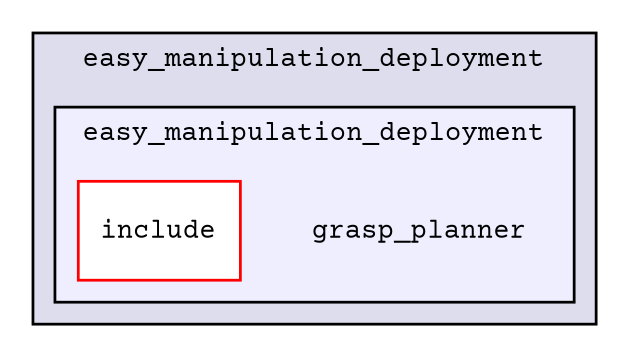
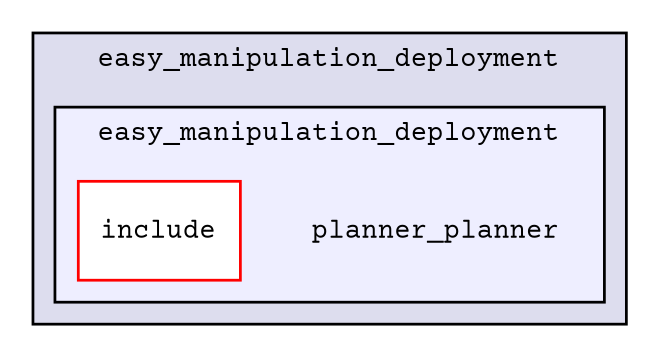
  digraph {
    compound=true
    fontname="Courier Prime"
    node [fontname="Courier Prime" fontsize=10]
-   n1 [label=grasp_planner shape=plaintext]
+   n1 [label=planner_planner shape=plaintext]
    n2 [color=red fillcolor=white label=include shape=box style=filled]
    subgraph cluster_1 {
      bgcolor="#ddddee"
      fontsize=10
      label=easy_manipulation_deployment
      pencolor=black
      subgraph cluster_2 {
        bgcolor="#eeeeff"
        fontsize=10
        pencolor=black
        n1
        n2
      }
    }
  }
